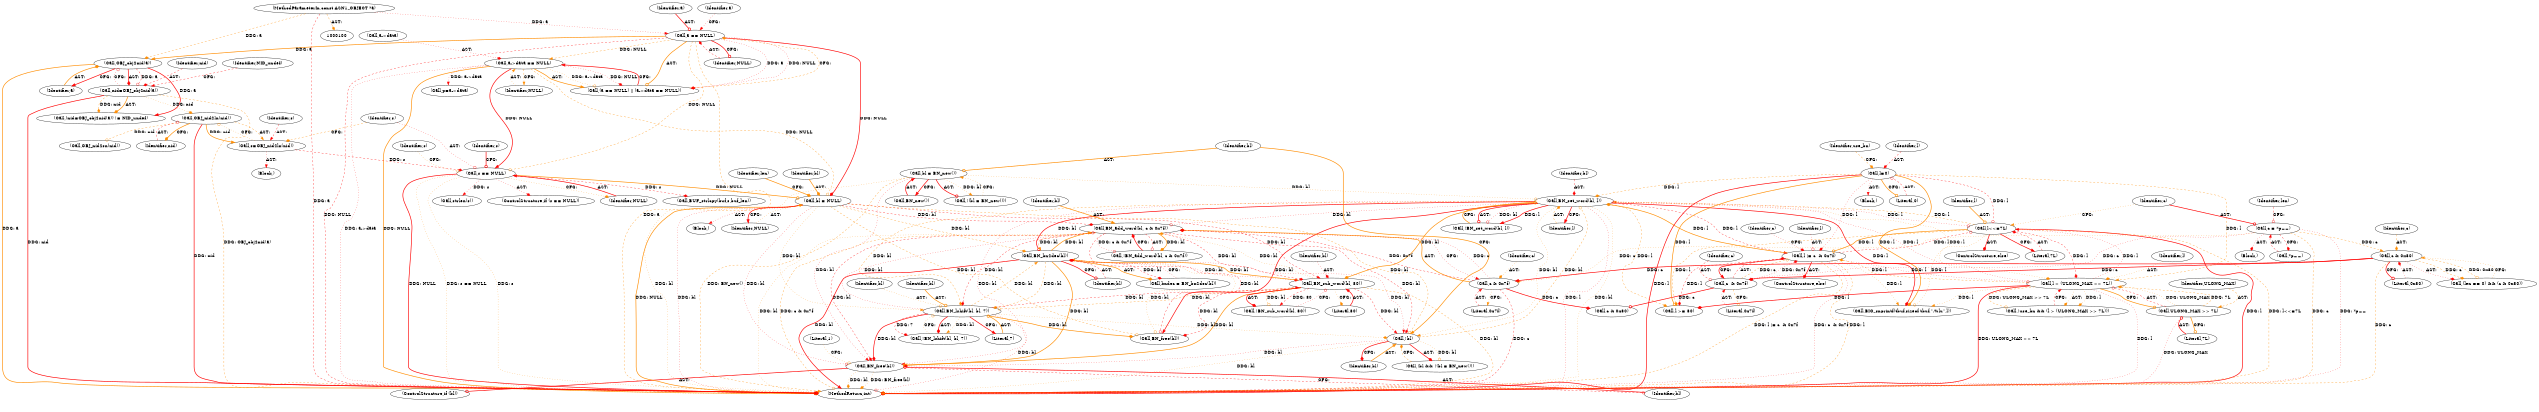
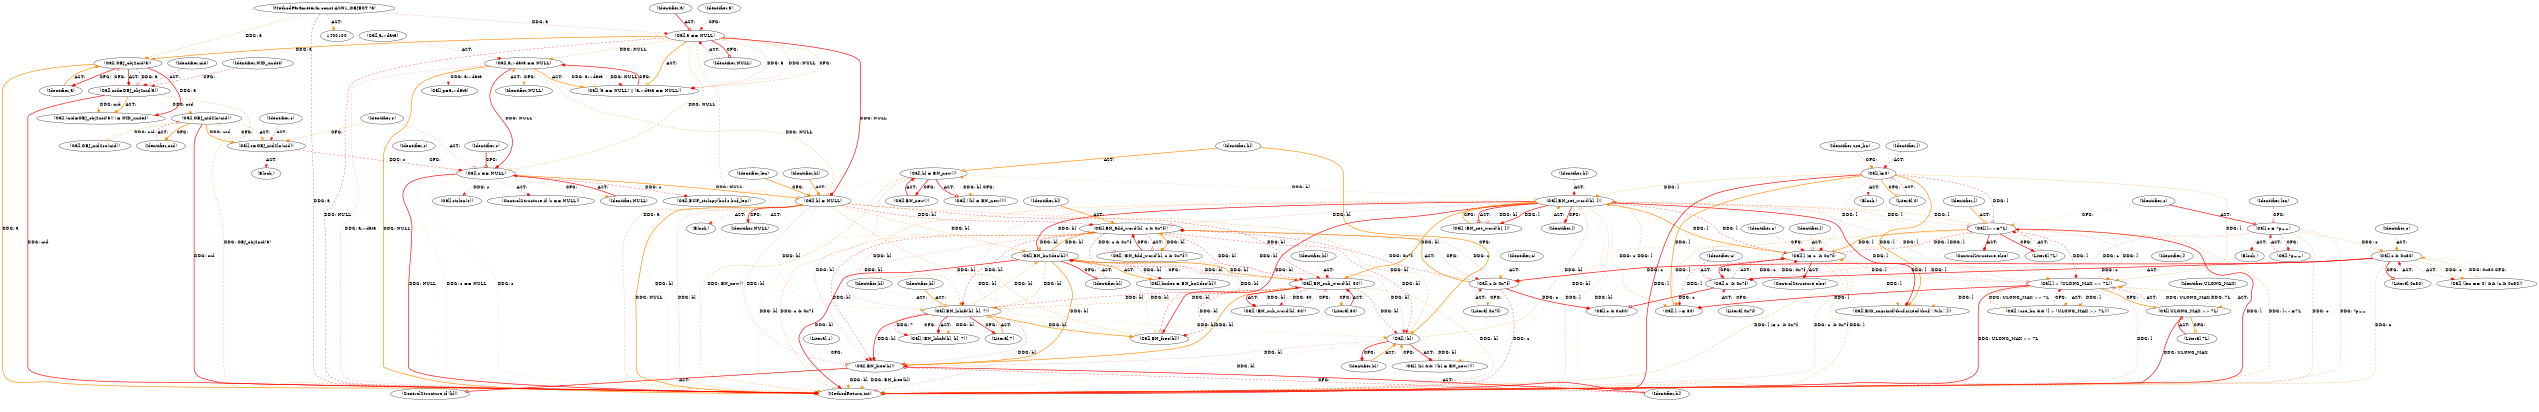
  digraph {
    edge [arrowhead=diamond color=red style=dashed]
    n1 [label="(Call,BN_free(bl))"]
    n2 [label="(Identifier,bl)"]
    n3 [label="(ControlStructure,if (bl))"]
    n4 [label="(MethodReturn,int)"]
    n5 [label="(Call,bl = BN_new())"]
    n6 [label="(Call,BN_set_word(bl, l))"]
    n7 [label="(Call,!(bl = BN_new()))"]
    n8 [label="(Call,BN_new())"]
    n9 [label="(Call,BN_add_word(bl, c & 0x7f))"]
    n10 [label="(Call,BN_bn2dec(bl))"]
    n11 [label="(Call,BN_sub_word(bl, 80))"]
    n12 [label="(Call,!bl)"]
    n13 [label="(Call,BN_lshift(bl, bl, 7))"]
    n14 [label="(Call,BN_free(bl))"]
    n15 [label="(Call,l<<=7L)"]
    n16 [label="(Call,l |= c  & 0x7f)"]
    n17 [label="(Call,l > (ULONG_MAX >> 7L))"]
    n18 [label="(Call,!BN_set_word(bl, l))"]
    n19 [label="(Call,l >= 80)"]
    n20 [label="(Identifier,l)"]
    n21 [label="(Call,BIO_snprintf(tbuf,sizeof tbuf,\".%lu\",l))"]
    n22 [label="(Call,c & 0x7f)"]
    n23 [label="(Call,!BN_add_word(bl, c & 0x7f))"]
    n24 [label="(Call,bndec = BN_bn2dec(bl))"]
    n25 [label="(Identifier,bl)"]
    n26 [label="(Literal,80)"]
    n27 [label="(Call,!BN_sub_word(bl, 80))"]
    n28 [label="(Identifier,bl)"]
    n29 [label="(Call,!bl && !(bl = BN_new()))"]
    n30 [label="(Call,!BN_lshift(bl, bl, 7))"]
    n31 [label="(Literal,7)"]
    n32 [label="(Call,c & 0x80)"]
    n33 [label="(Literal,0x7f)"]
    n34 [label="(Call,bl = NULL)"]
    n35 [label="(Block,)"]
    n36 [label="(Identifier,NULL)"]
    n37 [label="(Call,a == NULL)"]
    n38 [label="(Call,s == NULL)"]
    n39 [label="(Call,OBJ_obj2nid(a))"]
    n40 [label="(Call,a->data == NULL)"]
    n41 [label="(Call,(a == NULL) || (a->data == NULL))"]
    n42 [label="(Identifier,NULL)"]
    n43 [label="(Identifier,NULL)"]
    n44 [label="(Call,BUF_strlcpy(buf,s,buf_len))"]
    n45 [label="(Call,strlen(s))"]
    n46 [label="(ControlStructure,if (s == NULL))"]
    n47 [label="(Call,nid=OBJ_obj2nid(a))"]
    n48 [label="(Call,(nid=OBJ_obj2nid(a)) != NID_undef)"]
    n49 [label="(Identifier,a)"]
    n50 [label="(Identifier,NULL)"]
    n51 [label="(Call,p=a->data)"]
    n52 [label="(MethodParameterIn,const ASN1_OBJECT *a)"]
-   1000100
+   1000100 [label=1400100]
    n54 [label="(Call,s=OBJ_nid2ln(nid))"]
    n55 [label="(Call,OBJ_nid2ln(nid))"]
    n56 [label="(Block,)"]
    n57 [label="(Identifier,nid)"]
    n58 [label="(Call,OBJ_nid2sn(nid))"]
    n59 [label="(Literal,7L)"]
    n60 [label="(ControlStructure,else)"]
    n61 [label="(Call,c  & 0x7f)"]
    n62 [label="(ControlStructure,else)"]
    n63 [label="(Call,ULONG_MAX >> 7L)"]
    n64 [label="(Call,!use_bn && (l > (ULONG_MAX >> 7L)))"]
    n65 [label="(Call,l=0)"]
    n66 [label="(Block,)"]
    n67 [label="(Literal,0)"]
    n68 [label="(Literal,0x7f)"]
    n69 [label="(Literal,7L)"]
    n70 [label="(Call,c = *p++)"]
    n71 [label="(Call,c & 0x80)"]
    n72 [label="(Call,*p++)"]
    n73 [label="(Block,)"]
    n74 [label="(Literal,0x80)"]
    n75 [label="(Call,(len == 0) && (c & 0x80))"]
    n76 [label="(Identifier,len)"]
    n77 [label="(Identifier,ULONG_MAX)"]
    n78 [label="(Identifier,a)"]
    n79 [label="(Identifier,l)"]
    n80 [label="(Identifier,s)"]
    n81 [label="(Identifier,bl)"]
    n82 [label="(Identifier,len)"]
    n83 [label="(Identifier,s)"]
    n84 [label="(Call,a->data)"]
    n85 [label="(Identifier,c)"]
    n86 [label="(Identifier,l)"]
    n87 [label="(Identifier,bl)"]
    n88 [label="(Identifier,a)"]
    n89 [label="(Identifier,bl)"]
    n90 [label="(Identifier,bl)"]
    n91 [label="(Literal,1)"]
    n92 [label="(Identifier,bl)"]
    n93 [label="(Identifier,c)"]
    n94 [label="(Identifier,s)"]
    n95 [label="(Identifier,use_bn)"]
    n96 [label="(Identifier,s)"]
    n97 [label="(Identifier,nid)"]
    n98 [label="(Identifier,c)"]
    n99 [label="(Identifier,c)"]
    n100 [label="(Identifier,bl)"]
    n101 [label="(Identifier,l)"]
    n102 [label="(Identifier,NID_undef)"]
    n103 [label="(Identifier,bl)"]
    n104 [label="(Identifier,l)"]
    n105 [label="(Identifier,c)"]
    n1 -> n2 [arrowhead=odot label="CFG: "]
    n1 -> n3 [arrowhead=odot label="AST: " style=bold]
    n1 -> n4 [color=darkorange label="DDG: bl" style=dotted]
    n1 -> n4 [color=darkorange label="DDG: BN_free(bl)" style=dotted]
    n2 -> n1 [arrowhead=odot label="AST: " style=bold]
    n5 -> n1 [arrowhead=normal label="DDG: bl" style=dotted]
    n5 -> n4 [arrowhead=odot color=darkorange label="DDG: bl" style=dotted]
    n5 -> n4 [arrowhead=normal color=darkorange label="DDG: BN_new()"]
    n5 -> n6 [arrowhead=odot color=darkorange label="DDG: bl" style=dotted]
    n5 -> n7 [arrowhead=odot label="AST: " style=bold]
    n5 -> n7 [arrowhead=normal color=darkorange label="DDG: bl" style=dotted]
    n5 -> n8 [arrowhead=normal label="CFG: " style=bold]
    n6 -> n1 [arrowhead=normal label="DDG: bl" style=dotted]
    n6 -> n4 [arrowhead=normal label="DDG: l" style=dotted]
    n6 -> n4 [color=darkorange label="DDG: bl" style=dotted]
    n6 -> n9 [arrowhead=odot label="DDG: bl" style=dotted]
    n6 -> n10 [arrowhead=odot label="DDG: bl" style=bold]
    n6 -> n11 [color=darkorange label="DDG: bl" style=bold]
-   n6 -> n12 [arrowhead=normal color=darkorange label="DDG: bl" style=dotted]
+   n6 -> n29 [arrowhead=normal color=darkorange label="DDG: bl" style=dotted]
    n6 -> n13 [color=darkorange label="DDG: bl"]
    n6 -> n14 [arrowhead=normal label="DDG: bl" style=bold]
    n6 -> n15 [arrowhead=odot label="DDG: l" style=dotted]
    n6 -> n16 [arrowhead=normal label="DDG: l"]
    n6 -> n17 [color=darkorange label="DDG: l" style=dotted]
    n6 -> n18 [arrowhead=odot label="AST: " style=bold]
    n6 -> n18 [arrowhead=odot label="DDG: bl" style=dotted]
    n6 -> n18 [arrowhead=normal label="DDG: l" style=bold]
    n6 -> n19 [color=darkorange label="DDG: l"]
    n6 -> n20 [arrowhead=normal label="CFG: " style=bold]
    n6 -> n21 [label="DDG: l" style=bold]
    n7 -> n5 [arrowhead=normal color=darkorange label="CFG: " style=dotted]
    n8 -> n5 [arrowhead=normal label="AST: " style=bold]
    n9 -> n1 [label="DDG: bl"]
    n9 -> n4 [color=darkorange label="DDG: bl" style=dotted]
    n9 -> n4 [arrowhead=odot color=darkorange label="DDG: c & 0x7f"]
    n9 -> n10 [arrowhead=normal color=darkorange label="DDG: bl"]
    n9 -> n11 [label="DDG: bl"]
    n9 -> n12 [label="DDG: bl"]
    n9 -> n13 [label="DDG: bl"]
    n9 -> n14 [arrowhead=odot label="DDG: bl"]
    n9 -> n22 [arrowhead=normal label="CFG: " style=dotted]
    n9 -> n23 [arrowhead=odot label="AST: "]
    n9 -> n23 [color=darkorange label="DDG: bl" style=bold]
    n9 -> n23 [arrowhead=odot label="DDG: c & 0x7f" style=dotted]
    n10 -> n1 [arrowhead=normal color=darkorange label="DDG: bl" style=bold]
    n10 -> n4 [arrowhead=normal label="DDG: bl" style=bold]
    n10 -> n9 [arrowhead=normal color=darkorange label="DDG: bl" style=bold]
    n10 -> n11 [label="DDG: bl" style=dotted]
    n10 -> n12 [arrowhead=normal label="DDG: bl" style=dotted]
    n10 -> n13 [color=darkorange label="DDG: bl"]
    n10 -> n14 [arrowhead=odot color=darkorange label="DDG: bl" style=dotted]
    n10 -> n24 [color=darkorange label="AST: " style=bold]
    n10 -> n24 [label="DDG: bl"]
    n10 -> n25 [arrowhead=odot label="CFG: " style=bold]
    n11 -> n1 [arrowhead=odot color=darkorange label="DDG: bl" style=bold]
    n11 -> n4 [color=darkorange label="DDG: bl"]
    n11 -> n9 [color=darkorange label="DDG: bl" style=dotted]
    n11 -> n10 [arrowhead=normal color=darkorange label="DDG: bl" style=bold]
    n11 -> n12 [arrowhead=normal label="DDG: bl"]
    n11 -> n13 [arrowhead=odot color=darkorange label="DDG: bl"]
    n11 -> n14 [label="DDG: bl"]
    n11 -> n26 [color=darkorange label="CFG: " style=dotted]
    n11 -> n27 [label="AST: " style=bold]
    n11 -> n27 [arrowhead=odot color=darkorange label="DDG: bl"]
    n11 -> n27 [arrowhead=normal label="DDG: 80"]
    n12 -> n1 [label="DDG: bl" style=dotted]
    n12 -> n4 [arrowhead=normal color=darkorange label="DDG: bl" style=dotted]
    n12 -> n6 [arrowhead=odot color=darkorange label="DDG: bl"]
    n12 -> n28 [label="CFG: " style=bold]
    n12 -> n29 [label="AST: " style=bold]
    n12 -> n29 [arrowhead=odot color=darkorange label="DDG: bl" style=dotted]
    n13 -> n1 [label="DDG: bl" style=bold]
    n13 -> n4 [arrowhead=odot label="DDG: bl" style=dotted]
    n13 -> n9 [arrowhead=odot label="DDG: bl" style=dotted]
    n13 -> n10 [arrowhead=normal color=darkorange label="DDG: bl"]
    n13 -> n11 [arrowhead=normal label="DDG: bl"]
    n13 -> n12 [color=darkorange label="DDG: bl" style=dotted]
    n13 -> n14 [color=darkorange label="DDG: bl" style=bold]
    n13 -> n30 [label="AST: " style=bold]
    n13 -> n30 [arrowhead=normal color=darkorange label="DDG: bl" style=dotted]
    n13 -> n30 [label="DDG: 7"]
    n13 -> n31 [arrowhead=normal label="CFG: " style=bold]
    n15 -> n4 [label="DDG: l" style=bold]
    n15 -> n4 [arrowhead=normal color=darkorange label="DDG: l<<=7L"]
    n15 -> n6 [arrowhead=normal color=darkorange label="DDG: l"]
    n15 -> n16 [arrowhead=odot color=darkorange label="DDG: l" style=bold]
    n15 -> n17 [label="DDG: l"]
    n15 -> n19 [color=darkorange label="DDG: l"]
    n15 -> n21 [arrowhead=odot color=darkorange label="DDG: l" style=dotted]
    n15 -> n59 [arrowhead=normal label="CFG: " style=bold]
    n15 -> n60 [label="AST: " style=bold]
    n16 -> n4 [arrowhead=normal color=darkorange label="DDG: l |= c  & 0x7f"]
    n16 -> n4 [arrowhead=odot label="DDG: c  & 0x7f" style=dotted]
    n16 -> n4 [color=darkorange label="DDG: l"]
    n16 -> n6 [color=darkorange label="DDG: l" style=bold]
    n16 -> n15 [arrowhead=odot label="DDG: l"]
    n16 -> n17 [arrowhead=odot label="DDG: l" style=dotted]
    n16 -> n19 [label="DDG: l"]
    n16 -> n21 [arrowhead=normal color=darkorange label="DDG: l" style=dotted]
    n16 -> n61 [arrowhead=normal label="CFG: " style=bold]
    n16 -> n62 [label="AST: " style=bold]
    n17 -> n4 [arrowhead=odot label="DDG: ULONG_MAX >> 7L" style=bold]
    n17 -> n4 [arrowhead=normal label="DDG: l" style=dotted]
    n17 -> n6 [arrowhead=odot label="DDG: l" style=dotted]
    n17 -> n15 [arrowhead=normal label="DDG: l" style=dotted]
    n17 -> n16 [color=darkorange label="DDG: l"]
    n17 -> n19 [label="DDG: l" style=bold]
    n17 -> n21 [arrowhead=normal color=darkorange label="DDG: l" style=dotted]
    n17 -> n63 [arrowhead=odot color=darkorange label="CFG: " style=bold]
    n17 -> n64 [color=darkorange label="AST: " style=dotted]
    n17 -> n64 [color=darkorange label="DDG: l" style=dotted]
    n17 -> n64 [arrowhead=odot color=darkorange label="DDG: ULONG_MAX >> 7L"]
    n18 -> n6 [arrowhead=odot color=darkorange label="CFG: " style=bold]
    n20 -> n6 [color=darkorange label="AST: "]
    n22 -> n4 [arrowhead=odot label="DDG: c"]
    n22 -> n9 [color=darkorange label="AST: " style=bold]
    n22 -> n9 [label="DDG: c" style=dotted]
    n22 -> n9 [label="DDG: 0x7f"]
    n22 -> n32 [label="DDG: c" style=bold]
    n22 -> n33 [arrowhead=normal color=darkorange label="CFG: " style=dotted]
    n23 -> n9 [label="CFG: " style=bold]
    n24 -> n10 [label="CFG: " style=dotted]
    n25 -> n10 [label="AST: "]
    n26 -> n11 [arrowhead=normal label="AST: " style=bold]
    n27 -> n11 [arrowhead=odot label="CFG: " style=dotted]
    n28 -> n12 [arrowhead=normal color=darkorange label="AST: " style=bold]
    n29 -> n12 [color=darkorange label="CFG: "]
    n30 -> n13 [arrowhead=odot color=darkorange label="CFG: " style=dotted]
    n31 -> n13 [arrowhead=odot color=darkorange label="AST: " style=bold]
    n33 -> n22 [arrowhead=normal label="AST: "]
    n34 -> n1 [arrowhead=odot label="DDG: bl" style=dotted]
    n34 -> n4 [arrowhead=odot color=darkorange label="DDG: NULL" style=bold]
    n34 -> n4 [label="DDG: bl" style=dotted]
    n34 -> n9 [label="DDG: bl"]
    n34 -> n10 [color=darkorange label="DDG: bl"]
    n34 -> n11 [arrowhead=normal label="DDG: bl"]
    n34 -> n12 [arrowhead=odot color=darkorange label="DDG: bl"]
    n34 -> n13 [arrowhead=normal color=darkorange label="DDG: bl" style=dotted]
    n34 -> n14 [arrowhead=odot color=darkorange label="DDG: bl"]
    n34 -> n35 [arrowhead=normal label="AST: " style=dotted]
    n34 -> n36 [arrowhead=normal label="CFG: " style=bold]
    n36 -> n34 [color=darkorange label="AST: " style=dotted]
    n37 -> n4 [arrowhead=normal label="DDG: NULL"]
    n37 -> n4 [arrowhead=normal color=darkorange label="DDG: a"]
    n37 -> n34 [label="DDG: NULL" style=bold]
    n37 -> n38 [arrowhead=odot color=darkorange label="DDG: NULL"]
    n37 -> n39 [arrowhead=normal color=darkorange label="DDG: a" style=bold]
    n37 -> n40 [arrowhead=normal color=darkorange label="DDG: NULL"]
    n37 -> n41 [arrowhead=odot color=darkorange label="AST: " style=bold]
    n37 -> n41 [label="DDG: a" style=dotted]
    n37 -> n41 [label="DDG: NULL" style=dotted]
    n37 -> n42 [arrowhead=odot label="CFG: " style=bold]
    n38 -> n4 [arrowhead=normal label="DDG: NULL" style=bold]
    n38 -> n4 [arrowhead=normal color=darkorange label="DDG: s == NULL" style=dotted]
    n38 -> n4 [arrowhead=normal color=darkorange label="DDG: s" style=dotted]
    n38 -> n34 [arrowhead=odot color=darkorange label="DDG: NULL" style=bold]
    n38 -> n43 [color=darkorange label="CFG: " style=dotted]
    n38 -> n44 [label="DDG: s"]
    n38 -> n45 [arrowhead=normal label="DDG: s" style=dotted]
    n38 -> n46 [label="AST: " style=dotted]
    n39 -> n4 [arrowhead=odot color=darkorange label="DDG: a" style=bold]
    n39 -> n47 [label="AST: " style=bold]
    n39 -> n47 [arrowhead=odot label="DDG: a"]
    n39 -> n48 [arrowhead=normal label="DDG: a" style=bold]
    n39 -> n49 [arrowhead=normal label="CFG: " style=bold]
    n40 -> n4 [arrowhead=normal label="DDG: a->data" style=dotted]
    n40 -> n4 [arrowhead=odot color=darkorange label="DDG: NULL" style=bold]
    n40 -> n34 [arrowhead=odot color=darkorange label="DDG: NULL"]
    n40 -> n38 [arrowhead=normal label="DDG: NULL" style=bold]
    n40 -> n41 [arrowhead=normal color=darkorange label="AST: " style=bold]
    n40 -> n41 [arrowhead=odot color=darkorange label="DDG: a->data" style=dotted]
    n40 -> n41 [label="DDG: NULL" style=dotted]
    n40 -> n50 [arrowhead=normal color=darkorange label="CFG: "]
    n40 -> n51 [arrowhead=normal label="DDG: a->data" style=dotted]
    n41 -> n37 [color=darkorange label="CFG: "]
    n41 -> n40 [arrowhead=normal label="CFG: " style=bold]
    n42 -> n37 [label="AST: "]
    n43 -> n38 [arrowhead=normal label="AST: " style=bold]
    n47 -> n4 [arrowhead=normal color=darkorange label="DDG: OBJ_obj2nid(a)"]
    n47 -> n4 [arrowhead=normal label="DDG: nid" style=bold]
    n47 -> n39 [arrowhead=odot label="CFG: " style=dotted]
    n47 -> n48 [color=darkorange label="AST: " style=bold]
    n47 -> n48 [color=darkorange label="DDG: nid"]
    n47 -> n55 [color=darkorange label="DDG: nid" style=dotted]
    n49 -> n39 [color=darkorange label="AST: " style=bold]
    n50 -> n40 [arrowhead=normal color=darkorange label="AST: " style=dotted]
    n52 -> n4 [arrowhead=odot label="DDG: a"]
    n52 -> n37 [arrowhead=normal label="DDG: a" style=dotted]
    n52 -> n39 [color=darkorange label="DDG: a"]
    n52 -> 1000100 [color=darkorange label="AST: "]
    n54 -> n38 [label="DDG: s"]
    n54 -> n55 [arrowhead=odot color=darkorange label="CFG: " style=dotted]
    n54 -> n56 [arrowhead=normal label="AST: " style=dotted]
    n55 -> n4 [arrowhead=odot label="DDG: nid" style=bold]
    n55 -> n54 [arrowhead=normal color=darkorange label="AST: "]
    n55 -> n54 [arrowhead=normal color=darkorange label="DDG: nid" style=bold]
    n55 -> n57 [color=darkorange label="CFG: " style=bold]
    n55 -> n58 [arrowhead=odot color=darkorange label="DDG: nid"]
    n57 -> n55 [arrowhead=odot label="AST: "]
    n59 -> n15 [label="AST: "]
    n61 -> n16 [label="AST: "]
    n61 -> n16 [arrowhead=odot color=darkorange label="DDG: c"]
    n61 -> n16 [label="DDG: 0x7f" style=dotted]
    n61 -> n32 [arrowhead=odot label="DDG: c" style=bold]
    n61 -> n68 [arrowhead=odot color=darkorange label="CFG: "]
-   n63 -> n4 [arrowhead=normal label="DDG: ULONG_MAX" style=dotted]
+   n63 -> n4 [arrowhead=normal label="DDG: ULONG_MAX" style=bold]
    n63 -> n17 [arrowhead=odot label="AST: "]
    n63 -> n17 [arrowhead=odot color=darkorange label="DDG: ULONG_MAX" style=dotted]
    n63 -> n17 [color=darkorange label="DDG: 7L"]
    n63 -> n69 [arrowhead=odot color=darkorange label="CFG: " style=bold]
    n64 -> n17 [arrowhead=normal label="CFG: "]
    n65 -> n4 [arrowhead=odot label="DDG: l" style=bold]
    n65 -> n6 [color=darkorange label="DDG: l"]
    n65 -> n15 [arrowhead=odot label="DDG: l"]
    n65 -> n16 [label="DDG: l" style=dotted]
    n65 -> n17 [arrowhead=normal color=darkorange label="DDG: l"]
    n65 -> n19 [arrowhead=odot color=darkorange label="DDG: l" style=bold]
    n65 -> n21 [color=darkorange label="DDG: l" style=bold]
    n65 -> n66 [arrowhead=normal label="AST: " style=dotted]
    n65 -> n67 [arrowhead=odot color=darkorange label="CFG: " style=bold]
    n67 -> n65 [arrowhead=odot label="AST: "]
    n68 -> n61 [arrowhead=normal label="AST: " style=dotted]
    n69 -> n63 [arrowhead=odot label="AST: " style=bold]
    n70 -> n4 [arrowhead=normal color=darkorange label="DDG: c"]
    n70 -> n4 [arrowhead=odot label="DDG: *p++" style=dotted]
    n70 -> n22 [color=darkorange label="DDG: c" style=dotted]
    n70 -> n61 [arrowhead=normal label="DDG: c" style=dotted]
    n70 -> n71 [arrowhead=normal color=darkorange label="DDG: c"]
    n70 -> n72 [label="CFG: "]
    n70 -> n73 [label="AST: " style=dotted]
    n71 -> n4 [arrowhead=odot color=darkorange label="DDG: c"]
    n71 -> n22 [arrowhead=normal label="DDG: c" style=bold]
    n71 -> n61 [label="DDG: c" style=bold]
    n71 -> n74 [arrowhead=odot label="CFG: " style=bold]
    n71 -> n75 [label="AST: " style=dotted]
    n71 -> n75 [color=darkorange label="DDG: c"]
    n71 -> n75 [arrowhead=odot color=darkorange label="DDG: 0x80"]
    n72 -> n70 [arrowhead=normal label="AST: "]
    n74 -> n71 [label="AST: " style=dotted]
    n75 -> n71 [arrowhead=normal color=darkorange label="CFG: " style=dotted]
    n76 -> n70 [arrowhead=odot label="CFG: "]
    n77 -> n63 [arrowhead=normal color=darkorange label="AST: "]
    n78 -> n37 [arrowhead=normal label="CFG: " style=dotted]
    n79 -> n15 [arrowhead=odot color=darkorange label="AST: " style=bold]
    n80 -> n38 [arrowhead=odot label="AST: " style=dotted]
    n80 -> n54 [color=darkorange label="CFG: "]
    n81 -> n11 [label="AST: " style=dotted]
    n82 -> n34 [color=darkorange label="CFG: " style=bold]
    n83 -> n54 [arrowhead=normal label="AST: "]
    n84 -> n40 [label="AST: " style=dotted]
    n85 -> n15 [arrowhead=normal color=darkorange label="CFG: " style=dotted]
    n85 -> n70 [arrowhead=odot label="AST: " style=bold]
    n86 -> n65 [label="AST: "]
    n87 -> n6 [label="AST: "]
    n88 -> n37 [arrowhead=odot label="AST: " style=bold]
    n89 -> n34 [color=darkorange label="AST: " style=bold]
    n90 -> n5 [arrowhead=odot color=darkorange label="AST: " style=bold]
    n90 -> n12 [arrowhead=normal color=darkorange label="CFG: " style=bold]
    n91 -> n1 [arrowhead=odot color=darkorange label="CFG: " style=dotted]
    n92 -> n9 [arrowhead=normal color=darkorange label="AST: " style=bold]
    n93 -> n71 [color=darkorange label="AST: "]
    n94 -> n38 [arrowhead=odot label="CFG: " style=bold]
    n95 -> n65 [color=darkorange label="CFG: "]
    n96 -> n38 [arrowhead=odot color=darkorange label="CFG: " style=dotted]
    n97 -> n47 [label="AST: "]
    n98 -> n16 [label="CFG: " style=dotted]
    n99 -> n61 [arrowhead=odot label="AST: "]
    n100 -> n13 [arrowhead=odot color=darkorange label="AST: " style=dotted]
    n101 -> n16 [arrowhead=odot label="AST: " style=dotted]
    n102 -> n47 [arrowhead=normal label="CFG: "]
    n103 -> n13 [arrowhead=odot color=darkorange label="AST: " style=bold]
    n104 -> n17 [color=darkorange label="AST: " style=dotted]
    n105 -> n22 [color=darkorange label="AST: " style=dotted]
  }
